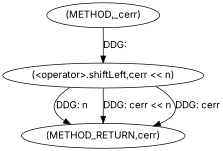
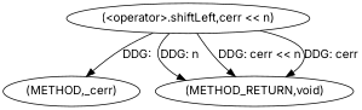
  digraph {
    fontname=Inter
    node [fontname=Inter]
    edge [fontname=Inter]
    n1 [label="(METHOD,_cerr)"]
    n2 [label="(<operator>.shiftLeft,cerr << n)"]
-   n3 [label="(METHOD_RETURN,cerr)"]
-   n1 -> n2 [label="DDG: "]
+   n3 [label="(METHOD_RETURN,void)"]
+   n2 -> n1 [label="DDG: "]
    n2 -> n3 [label="DDG: n"]
    n2 -> n3 [label="DDG: cerr << n"]
    n2 -> n3 [label="DDG: cerr"]
  }
